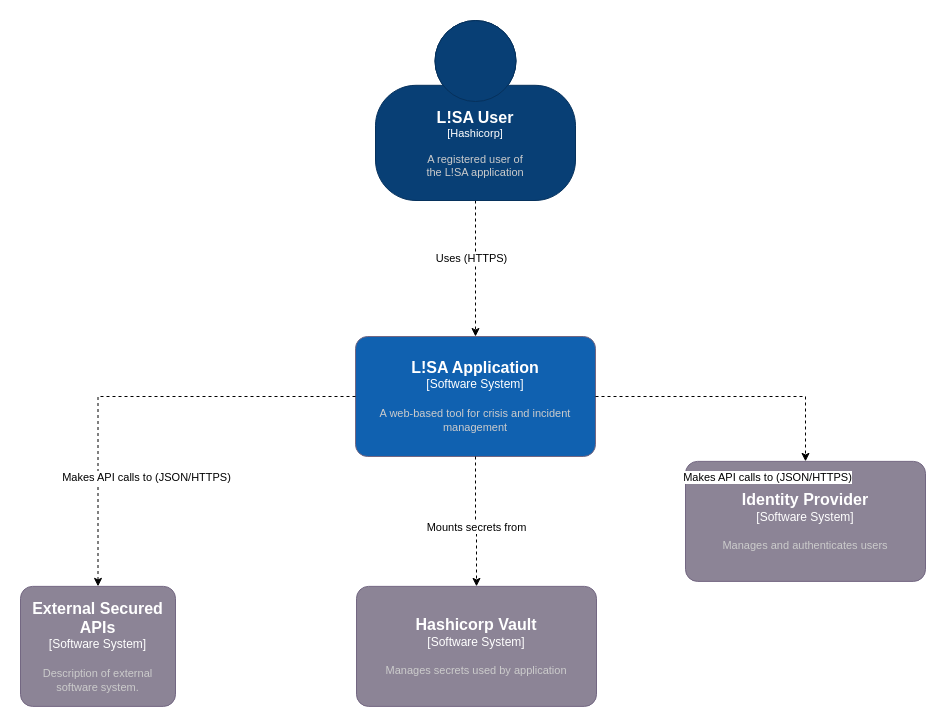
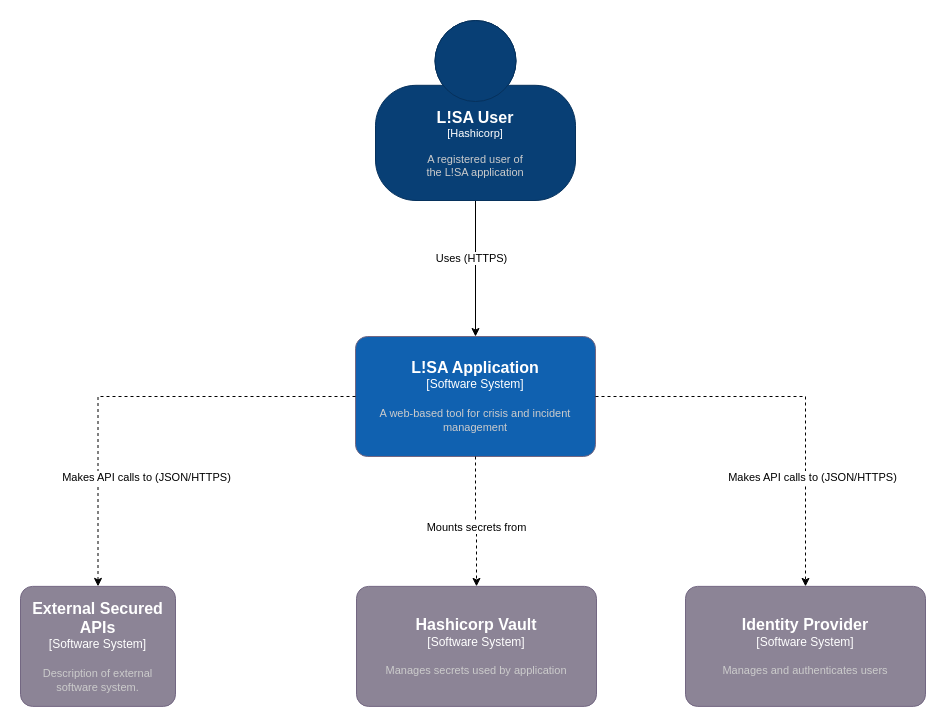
  <mxCell id="0" />
  <mxCell id="1" parent="0" />
- <mxCell id="2" style="edgeStyle=orthogonalEdgeStyle;rounded=0;orthogonalLoop=1;jettySize=auto;html=1;dashed=1;entryX=0.5;entryY=0;entryDx=0;entryDy=0;entryPerimeter=0;" parent="1" source="4" target="7" edge="1"><mxGeometry relative="1" as="geometry" /></mxCell>
+ <mxCell id="2" style="edgeStyle=orthogonalEdgeStyle;rounded=0;orthogonalLoop=1;jettySize=auto;html=1;dashed=0;entryX=0.5;entryY=0;entryDx=0;entryDy=0;entryPerimeter=0;" parent="1" source="4" target="7" edge="1"><mxGeometry relative="1" as="geometry" /></mxCell>
  <mxCell id="3" value="Uses (HTTPS)" style="edgeLabel;html=1;align=center;verticalAlign=middle;resizable=0;points=[];" parent="2" vertex="1" connectable="0"><mxGeometry x="-0.167" y="-5" relative="1" as="geometry"><mxPoint as="offset" /></mxGeometry></mxCell>
  <mxCell id="4" value="&lt;font style=&quot;font-size: 16px&quot;&gt;&lt;b&gt;L!SA User&lt;/b&gt;&lt;/font&gt;&lt;div&gt;[Hashicorp]&lt;/div&gt;&lt;br&gt;&lt;div&gt;&lt;font style=&quot;font-size: 11px&quot;&gt;&lt;font color=&quot;#cccccc&quot;&gt;A registered user of &#10;the L!SA application&lt;/font&gt;&lt;/div&gt;" style="html=1;fontSize=11;dashed=0;whiteSpace=wrap;fillColor=#083F75;strokeColor=#06315C;fontColor=#ffffff;shape=mxgraph.c4.person2;align=center;metaEdit=1;points=[[0.5,0,0],[1,0.5,0],[1,0.75,0],[0.75,1,0],[0.5,1,0],[0.25,1,0],[0,0.75,0],[0,0.5,0]];resizable=0;" parent="1" vertex="1"><mxGeometry x="375" y="20" width="200" height="180" as="geometry" /></mxCell>
  <mxCell id="5" value="&lt;font style=&quot;font-size: 16px&quot;&gt;&lt;b&gt;Hashicorp Vault&lt;/b&gt;&lt;/font&gt;&lt;div&gt;[Software System]&lt;/div&gt;&lt;br&gt;&lt;div&gt;&lt;font style=&quot;font-size: 11px&quot;&gt;&lt;font color=&quot;#cccccc&quot;&gt;Manages secrets used by application&lt;/font&gt;&lt;/div&gt;" style="rounded=1;whiteSpace=wrap;html=1;labelBackgroundColor=none;fillColor=#8C8496;fontColor=#ffffff;align=center;arcSize=10;strokeColor=#736782;metaEdit=1;resizable=0;points=[[0.25,0,0],[0.5,0,0],[0.75,0,0],[1,0.25,0],[1,0.5,0],[1,0.75,0],[0.75,1,0],[0.5,1,0],[0.25,1,0],[0,0.75,0],[0,0.5,0],[0,0.25,0]];" parent="1" vertex="1"><mxGeometry x="356" y="585.89" width="240" height="120" as="geometry" /></mxCell>
  <mxCell id="6" value="&lt;font style=&quot;font-size: 16px&quot;&gt;&lt;b&gt;External Secured APIs&lt;/b&gt;&lt;/font&gt;&lt;div&gt;[Software System]&lt;/div&gt;&lt;br&gt;&lt;div&gt;&lt;font style=&quot;font-size: 11px&quot;&gt;&lt;font color=&quot;#cccccc&quot;&gt;Description of external software system.&lt;/font&gt;&lt;/div&gt;" style="rounded=1;whiteSpace=wrap;html=1;labelBackgroundColor=none;fillColor=#8C8496;fontColor=#ffffff;align=center;arcSize=10;strokeColor=#736782;metaEdit=1;resizable=0;points=[[0.25,0,0],[0.5,0,0],[0.75,0,0],[1,0.25,0],[1,0.5,0],[1,0.75,0],[0.75,1,0],[0.5,1,0],[0.25,1,0],[0,0.75,0],[0,0.5,0],[0,0.25,0]];" parent="1" vertex="1"><mxGeometry x="20" y="585.89" width="155" height="120" as="geometry" /></mxCell>
  <mxCell id="7" value="&lt;font style=&quot;font-size: 16px&quot;&gt;&lt;b&gt;L!SA Application&lt;/b&gt;&lt;/font&gt;&lt;div&gt;[Software System]&lt;/div&gt;&lt;br&gt;&lt;div&gt;&lt;font style=&quot;font-size: 11px&quot;&gt;&lt;font color=&quot;#cccccc&quot;&gt;A web-based tool for crisis and incident management&lt;/font&gt;&lt;/div&gt;" style="rounded=1;whiteSpace=wrap;html=1;labelBackgroundColor=none;fillColor=light-dark(#1061b0, #7e7787);fontColor=#ffffff;align=center;arcSize=10;strokeColor=#736782;metaEdit=1;resizable=0;points=[[0.25,0,0],[0.5,0,0],[0.75,0,0],[1,0.25,0],[1,0.5,0],[1,0.75,0],[0.75,1,0],[0.5,1,0],[0.25,1,0],[0,0.75,0],[0,0.5,0],[0,0.25,0]];" parent="1" vertex="1"><mxGeometry x="355" y="336" width="240" height="120" as="geometry" /></mxCell>
- <mxCell id="8" value="&lt;font style=&quot;font-size: 16px&quot;&gt;&lt;b&gt;Identity Provider&lt;/b&gt;&lt;/font&gt;&lt;div&gt;[Software System]&lt;/div&gt;&lt;br&gt;&lt;div&gt;&lt;font style=&quot;font-size: 11px&quot;&gt;&lt;font color=&quot;#cccccc&quot;&gt;Manages and authenticates users&lt;/font&gt;&lt;/div&gt;" style="rounded=1;whiteSpace=wrap;html=1;labelBackgroundColor=none;fillColor=#8C8496;fontColor=#ffffff;align=center;arcSize=10;strokeColor=#736782;metaEdit=1;resizable=0;points=[[0.25,0,0],[0.5,0,0],[0.75,0,0],[1,0.25,0],[1,0.5,0],[1,0.75,0],[0.75,1,0],[0.5,1,0],[0.25,1,0],[0,0.75,0],[0,0.5,0],[0,0.25,0]];" parent="1" vertex="1"><mxGeometry x="685" y="460.89" width="240" height="120" as="geometry" /></mxCell>
+ <mxCell id="8" value="&lt;font style=&quot;font-size: 16px&quot;&gt;&lt;b&gt;Identity Provider&lt;/b&gt;&lt;/font&gt;&lt;div&gt;[Software System]&lt;/div&gt;&lt;br&gt;&lt;div&gt;&lt;font style=&quot;font-size: 11px&quot;&gt;&lt;font color=&quot;#cccccc&quot;&gt;Manages and authenticates users&lt;/font&gt;&lt;/div&gt;" style="rounded=1;whiteSpace=wrap;html=1;labelBackgroundColor=none;fillColor=#8C8496;fontColor=#ffffff;align=center;arcSize=10;strokeColor=#736782;metaEdit=1;resizable=0;points=[[0.25,0,0],[0.5,0,0],[0.75,0,0],[1,0.25,0],[1,0.5,0],[1,0.75,0],[0.75,1,0],[0.5,1,0],[0.25,1,0],[0,0.75,0],[0,0.5,0],[0,0.25,0]];" parent="1" vertex="1"><mxGeometry x="685" y="585.89" width="240" height="120" as="geometry" /></mxCell>
  <mxCell id="9" style="edgeStyle=orthogonalEdgeStyle;rounded=0;orthogonalLoop=1;jettySize=auto;html=1;dashed=1;exitX=0;exitY=0.5;exitDx=0;exitDy=0;exitPerimeter=0;entryX=0.5;entryY=0;entryDx=0;entryDy=0;entryPerimeter=0;" parent="1" source="7" target="6" edge="1"><mxGeometry relative="1" as="geometry"><mxPoint x="255" y="466" as="sourcePoint" /><mxPoint x="255" y="706" as="targetPoint" /></mxGeometry></mxCell>
  <mxCell id="10" value="Makes API calls to (JSON/HTTPS)" style="edgeLabel;html=1;align=center;verticalAlign=middle;resizable=0;points=[];" parent="9" vertex="1" connectable="0"><mxGeometry x="-0.282" y="-4" relative="1" as="geometry"><mxPoint x="-49" y="84" as="offset" /></mxGeometry></mxCell>
  <mxCell id="11" style="edgeStyle=orthogonalEdgeStyle;rounded=0;orthogonalLoop=1;jettySize=auto;html=1;dashed=1;exitX=0.5;exitY=1;exitDx=0;exitDy=0;exitPerimeter=0;entryX=0.5;entryY=0;entryDx=0;entryDy=0;entryPerimeter=0;" parent="1" source="7" target="5" edge="1"><mxGeometry relative="1" as="geometry"><mxPoint x="456" y="386" as="sourcePoint" /><mxPoint x="265" y="576" as="targetPoint" /></mxGeometry></mxCell>
  <mxCell id="12" value="Mounts secrets from" style="edgeLabel;html=1;align=center;verticalAlign=middle;resizable=0;points=[];" parent="11" vertex="1" connectable="0"><mxGeometry x="-0.282" y="-4" relative="1" as="geometry"><mxPoint x="4" y="23" as="offset" /></mxGeometry></mxCell>
  <mxCell id="13" style="edgeStyle=orthogonalEdgeStyle;rounded=0;orthogonalLoop=1;jettySize=auto;html=1;dashed=1;exitX=1;exitY=0.5;exitDx=0;exitDy=0;exitPerimeter=0;entryX=0.5;entryY=0;entryDx=0;entryDy=0;entryPerimeter=0;" parent="1" source="7" target="8" edge="1"><mxGeometry relative="1" as="geometry"><mxPoint y="476" as="sourcePoint" x="445" /><mxPoint x="446" y="606" as="targetPoint" /></mxGeometry></mxCell>
  <mxCell id="14" value="Makes API calls to (JSON/HTTPS)" style="edgeLabel;html=1;align=center;verticalAlign=middle;resizable=0;points=[];" parent="13" vertex="1" connectable="0"><mxGeometry x="-0.282" y="-4" relative="1" as="geometry"><mxPoint x="72" y="76" as="offset" /></mxGeometry></mxCell>
